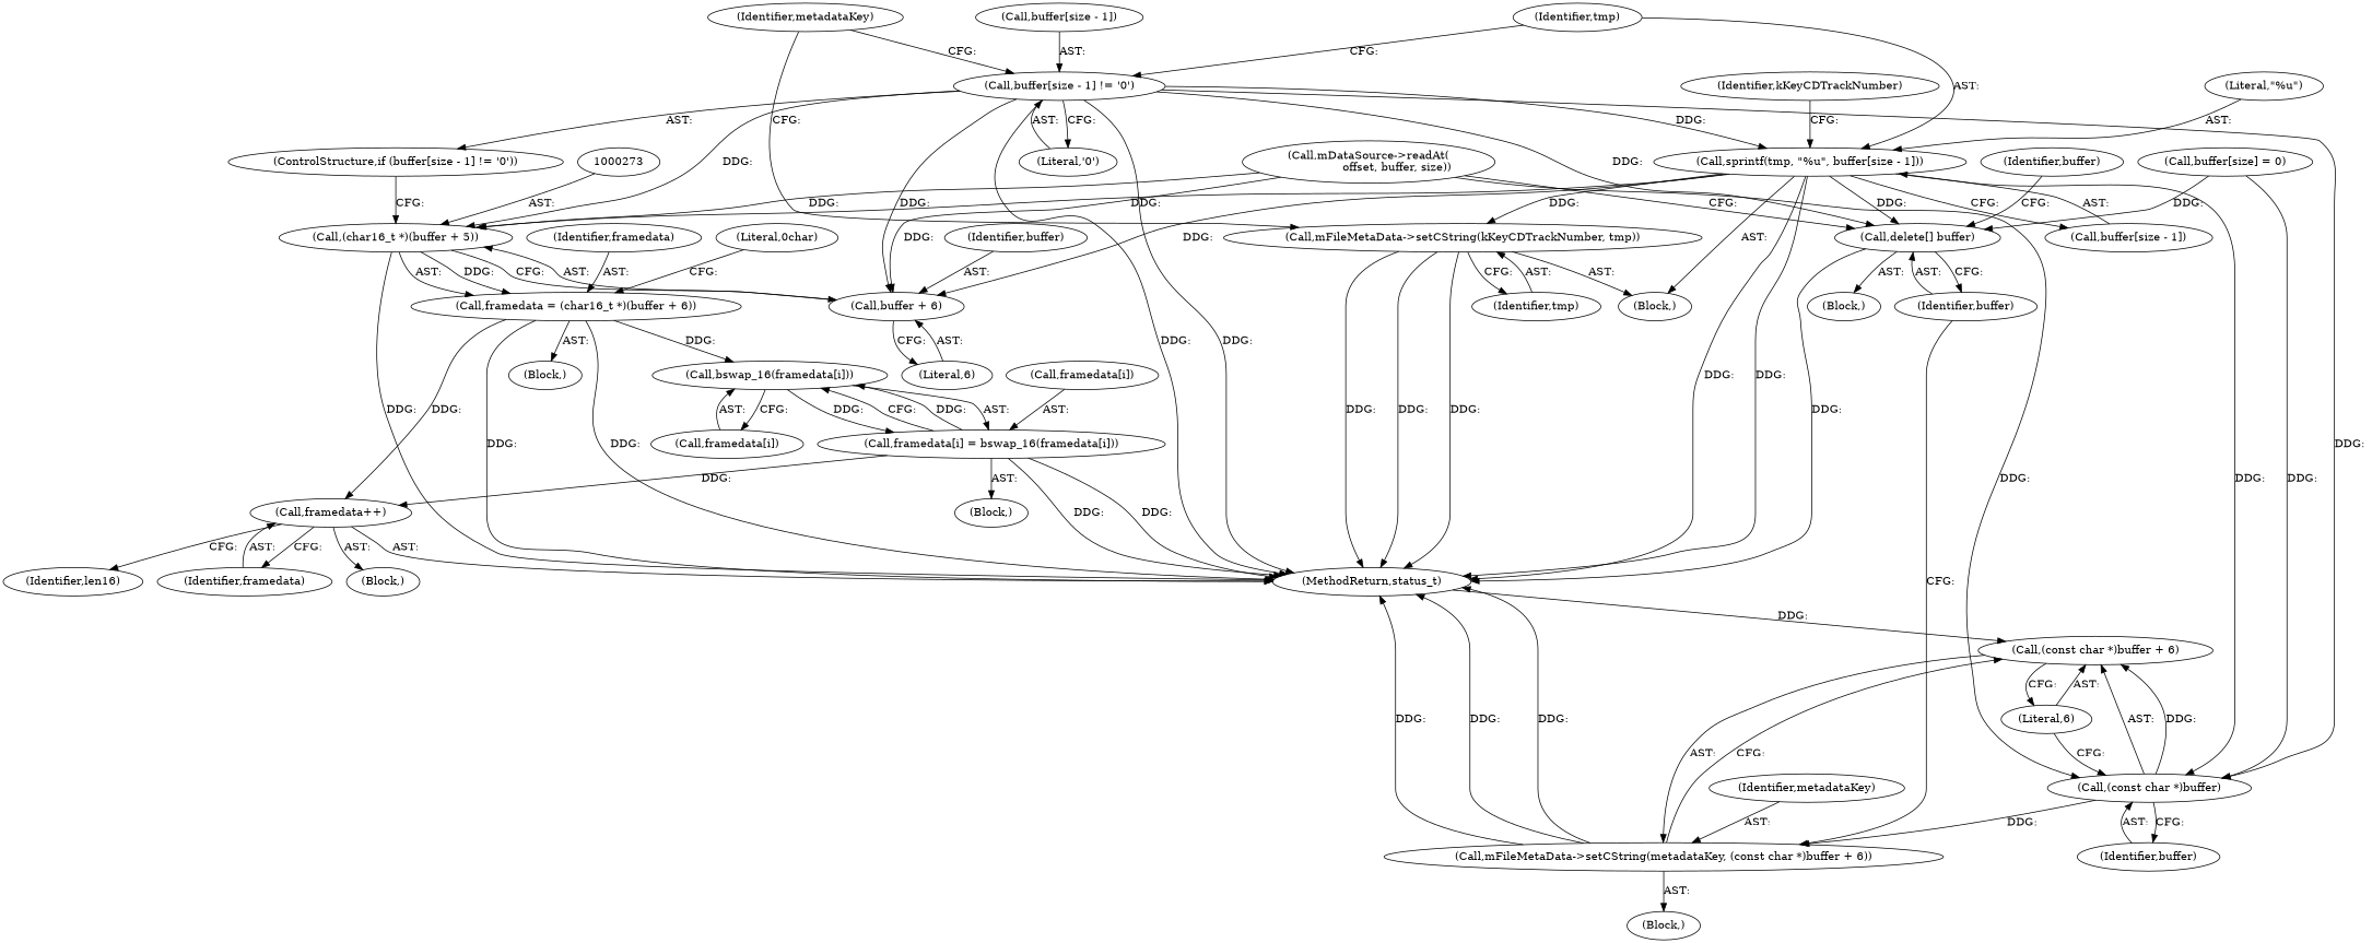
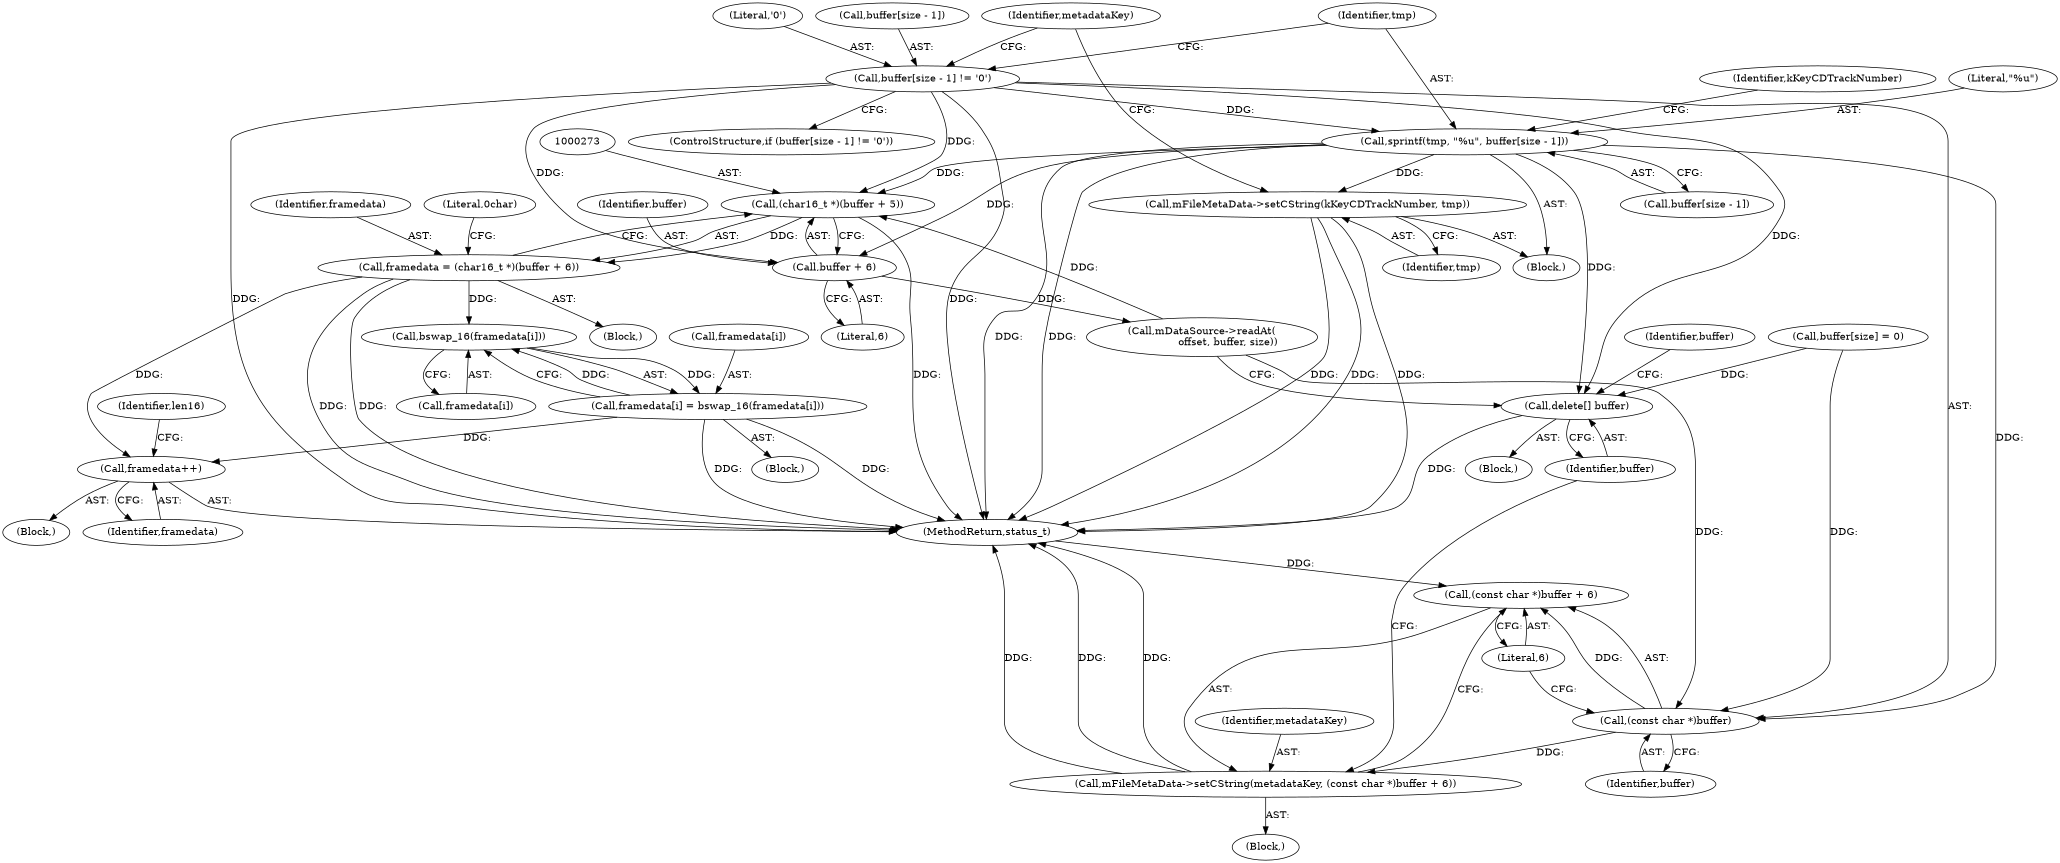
  digraph {
    n1 [label="(Call,sprintf(tmp, \"%u\", buffer[size - 1]))"]
    n2 [label="(Call,mFileMetaData->setCString(kKeyCDTrackNumber, tmp))"]
    n3 [label="(Call,(char16_t *)(buffer + 5))"]
    n4 [label="(Call,buffer + 6)"]
    n5 [label="(Call,(const char *)buffer)"]
    n6 [label="(Call,delete[] buffer)"]
    n7 [label="(Block,)"]
    n8 [label="(MethodReturn,status_t)"]
    n9 [label="(Call,buffer[size - 1])"]
    n10 [label="(Identifier,tmp)"]
    n11 [label="(Call,framedata = (char16_t *)(buffer + 6))"]
    n12 [label="(Literal,6)"]
    n13 [label="(Call,mFileMetaData->setCString(metadataKey, (const char *)buffer + 6))"]
    n14 [label="(Call,(const char *)buffer + 6)"]
    n15 [label="(Identifier,buffer)"]
    n16 [label="(Identifier,buffer)"]
    n17 [label="(Block,)"]
    n18 [label="(Call,buffer[size - 1] != '\0')"]
    n19 [label="(ControlStructure,if (buffer[size - 1] != '\0'))"]
    n20 [label="(Literal,'\0')"]
    n21 [label="(Call,bswap_16(framedata[i]))"]
    n22 [label="(Call,framedata++)"]
    n23 [label="(Block,)"]
    n24 [label="(Call,framedata[i] = bswap_16(framedata[i]))"]
    n25 [label="(Call,framedata[i])"]
    n26 [label="(Block,)"]
    n27 [label="(Identifier,framedata)"]
    n28 [label="(Block,)"]
    n29 [label="(Block,)"]
    n30 [label="(Literal,6)"]
    n31 [label="(Call,buffer[size - 1])"]
    n32 [label="(Literal,0char)"]
    n33 [label="(Identifier,len16)"]
    n34 [label="(Identifier,tmp)"]
    n35 [label="(Call,framedata[i])"]
    n36 [label="(Identifier,framedata)"]
    n37 [label="(Identifier,metadataKey)"]
    n38 [label="(Call,mDataSource->readAt(\n                offset, buffer, size))"]
    n39 [label="(Identifier,metadataKey)"]
    n40 [label="(Identifier,buffer)"]
    n41 [label="(Literal,\"%u\")"]
    n42 [label="(Identifier,buffer)"]
    n43 [label="(Identifier,kKeyCDTrackNumber)"]
    n44 [label="(Call,buffer[size] = 0)"]
    1000273
    n1 -> n2 [label="DDG: "]
    n1 -> n3 [label="DDG: "]
    n1 -> n4 [label="DDG: "]
    n1 -> n5 [label="DDG: "]
    n1 -> n6 [label="DDG: "]
    n1 -> n7 [label="AST: "]
    n1 -> n8 [label="DDG: "]
    n1 -> n8 [label="DDG: "]
    n1 -> n9 [label="CFG: "]
    n2 -> n7 [label="AST: "]
    n2 -> n8 [label="DDG: "]
    n2 -> n8 [label="DDG: "]
    n2 -> n8 [label="DDG: "]
    n2 -> n10 [label="CFG: "]
    n3 -> n4 [label="CFG: "]
    n3 -> n8 [label="DDG: "]
    n3 -> n11 [label="AST: "]
    n3 -> n11 [label="DDG: "]
    n4 -> n3 [label="AST: "]
    n4 -> n12 [label="CFG: "]
    n5 -> n13 [label="DDG: "]
    n5 -> n14 [label="AST: "]
    n5 -> n14 [label="DDG: "]
    n5 -> n15 [label="CFG: "]
    n6 -> n8 [label="DDG: "]
    n6 -> n16 [label="CFG: "]
    n6 -> n17 [label="AST: "]
    n8 -> n14 [label="DDG: "]
    n9 -> n1 [label="AST: "]
    n10 -> n2 [label="AST: "]
-   n19 -> n3 [label="CFG: "]
+   n11 -> n3 [label="CFG: "]
    n11 -> n8 [label="DDG: "]
    n11 -> n8 [label="DDG: "]
    n11 -> n21 [label="DDG: "]
    n11 -> n22 [label="DDG: "]
    n11 -> n23 [label="AST: "]
    n12 -> n4 [label="AST: "]
    n13 -> n8 [label="DDG: "]
    n13 -> n8 [label="DDG: "]
    n13 -> n8 [label="DDG: "]
    n13 -> n14 [label="CFG: "]
    n13 -> n29 [label="AST: "]
    n14 -> n13 [label="AST: "]
    n14 -> n30 [label="CFG: "]
    n15 -> n5 [label="AST: "]
    n16 -> n6 [label="AST: "]
    n16 -> n13 [label="CFG: "]
    n18 -> n1 [label="DDG: "]
    n18 -> n3 [label="DDG: "]
    n18 -> n4 [label="DDG: "]
-   n18 -> n5 [label="DDG: "]
+   n18 -> n5 [label="AST: "]
    n18 -> n6 [label="DDG: "]
    n18 -> n8 [label="DDG: "]
    n18 -> n8 [label="DDG: "]
-   n18 -> n19 [label="AST: "]
-   n18 -> n20 [label="CFG: "]
+   n18 -> n19 [label="CFG: "]
    n20 -> n18 [label="AST: "]
    n21 -> n24 [label="AST: "]
    n21 -> n24 [label="DDG: "]
    n21 -> n25 [label="CFG: "]
    n22 -> n8 [label="AST: "]
    n22 -> n26 [label="AST: "]
    n22 -> n27 [label="CFG: "]
    n24 -> n8 [label="DDG: "]
    n24 -> n8 [label="DDG: "]
    n24 -> n21 [label="CFG: "]
    n24 -> n21 [label="DDG: "]
    n24 -> n22 [label="DDG: "]
    n24 -> n28 [label="AST: "]
    n25 -> n21 [label="AST: "]
    n27 -> n22 [label="AST: "]
    n30 -> n5 [label="CFG: "]
    n30 -> n14 [label="AST: "]
    n31 -> n18 [label="AST: "]
    n32 -> n11 [label="CFG: "]
-   n22 -> n33 [label="CFG: "]
+   n33 -> n22 [label="CFG: "]
    n34 -> n1 [label="AST: "]
    n34 -> n18 [label="CFG: "]
    n35 -> n24 [label="AST: "]
    n36 -> n11 [label="AST: "]
    n37 -> n13 [label="AST: "]
    n38 -> n3 [label="DDG: "]
-   n38 -> n4 [label="DDG: "]
+   n4 -> n38 [label="DDG: "]
    n38 -> n5 [label="DDG: "]
    n38 -> n6 [label="CFG: "]
    n39 -> n2 [label="CFG: "]
    n39 -> n18 [label="CFG: "]
    n40 -> n4 [label="AST: "]
    n41 -> n1 [label="AST: "]
    n42 -> n6 [label="CFG: "]
    n43 -> n1 [label="CFG: "]
    n44 -> n5 [label="DDG: "]
    n44 -> n6 [label="DDG: "]
    1000273 -> n3 [label="AST: "]
  }
